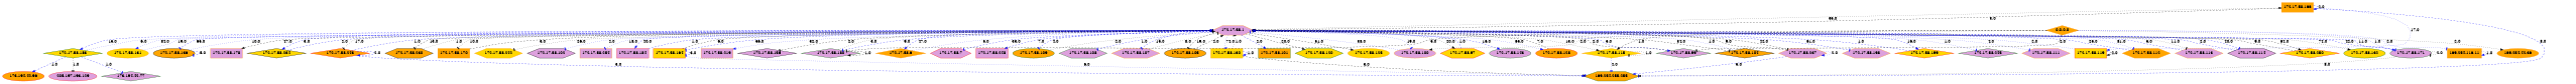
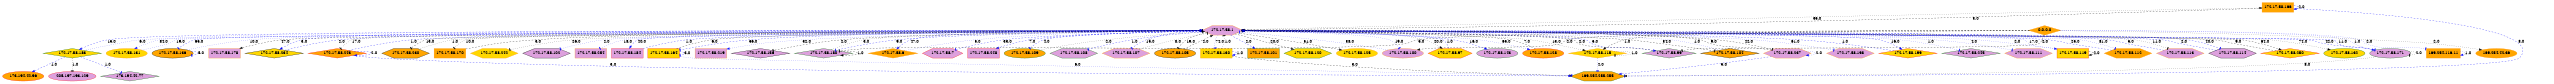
  digraph {
    node [color=darkorange fillcolor=plum shape=hexagon style=filled]
    edge [arrowhead=normal color=blue style=dashed]
    n1 [fillcolor=orange label="172.17.58.166" shape=box]
    n2 [color=darkgreen fillcolor=orange label="169.254.255.255"]
    n3 [label="172.17.58.1"]
    n4 [label="172.17.58.198"]
    n5 [color=red fillcolor=gold label="172.17.58.199" shape=diamond]
    n6 [color=darkgreen label="172.17.58.245" shape=diamond]
    n7 [color=red fillcolor=gold label="172.17.58.119" shape=box]
    n8 [label="172.17.58.111"]
    n9 [fillcolor=orange label="172.17.58.112"]
    n10 [label="172.17.58.113"]
    n11 [color=black label="172.17.58.114"]
    n12 [fillcolor=gold label="172.17.58.115" shape=diamond]
    n13 [color=red fillcolor=gold label="172.17.58.250" shape=diamond]
    n14 [color=darkgreen fillcolor=gold label="172.17.58.132" shape=ellipse]
    n15 [fillcolor=gold label="172.17.58.130" shape=box]
    n16 [fillcolor=gold label="172.17.58.131" shape=ellipse]
    n17 [color=black fillcolor=orange label="172.17.58.136" shape=ellipse]
    n18 [label="172.17.58.178" shape=box]
    n19 [color=black fillcolor=gold label="172.17.58.234" shape=diamond]
    n20 [label="172.17.58.237"]
    n21 [color=black fillcolor=orange label="172.17.58.230"]
    n22 [fillcolor=orange label="172.17.58.170" shape=box]
    n23 [color=darkgreen label="172.17.58.171" shape=ellipse]
    n24 [fillcolor=gold label="172.17.58.242"]
    n25 [color=black label="172.17.58.102"]
    n26 [label="172.17.58.254" shape=box]
    n27 [color=red label="172.17.58.184" shape=box]
    n28 [color=darkgreen fillcolor=gold label="172.17.58.183" shape=diamond]
    n29 [color=darkgreen label="172.17.58.180" shape=diamond]
    n30 [label="172.17.58.219" shape=box]
    n31 [color=black label="172.17.58.156" shape=diamond]
    n32 [fillcolor=orange label="172.17.58.6" shape=diamond]
    n33 [color=red label="172.17.58.7"]
    n34 [color=red label="172.17.58.248" shape=box]
    n35 [color=darkgreen fillcolor=orange label="172.17.58.109" shape=ellipse]
    n36 [color=darkgreen label="172.17.58.108"]
    n37 [label="172.17.58.107"]
    n38 [color=black fillcolor=orange label="172.17.58.105" shape=ellipse]
    n39 [color=red fillcolor=orange label="172.17.58.243" shape=diamond]
    n40 [color=darkgreen fillcolor=orange label="172.17.58.101" shape=box]
    n41 [label="172.17.58.100" shape=ellipse]
    n42 [color=darkgreen fillcolor=gold label="172.17.58.120"]
    n43 [fillcolor=gold label="172.17.58.125" shape=ellipse]
    n44 [color=red fillcolor=gold label="172.17.58.97"]
    n45 [color=darkgreen label="172.17.58.143" shape=ellipse]
    n46 [color=red fillcolor=orange label="172.17.58.128" shape=ellipse]
    n47 [color=darkgreen label="172.17.58.99" shape=diamond]
    n48 [color=black fillcolor=orange label="172.17.58.104" shape=diamond]
    n49 [color=red fillcolor=gold label="172.17.58.164" shape=box]
    n50 [color=red fillcolor=orange label="173.194.42.96" shape=ellipse]
    n51 [fillcolor=orange label="169.254.116.11" shape=box]
    n52 [color=red label="205.197.193.129" shape=ellipse]
    n53 [fillcolor=orange label="169.254.42.36" shape=ellipse]
    n54 [color=darkgreen label="173.194.42.77" shape=diamond]
    n55 [fillcolor=orange label="0.0.0.0" shape=diamond]
    n1 -> n1 [label=2.0]
    n1 -> n2 [arrowhead=tee label=8.0]
    n1 -> n3 [color=black label=3.0]
    n3 -> n1 [color=black label=35.0 style=dotted]
-   n3 -> n4 [arrowhead=tee label=61.0]
+   n3 -> n4 [arrowhead=tee label=61.0 style=dotted]
    n3 -> n5 [label=16.0]
    n3 -> n6 [arrowhead=tee label=1.0 style=dotted]
-   n1 -> n7 [label=17.0 style=dotted]
+   n3 -> n7 [label=17.0 style=dotted]
    n3 -> n8 [arrowhead=tee label=4.0 style=dotted]
    n3 -> n9 [arrowhead=tee label=81.0 style=dotted]
    n3 -> n10 [arrowhead=tee color=black label=11.0 style=dotted]
    n3 -> n11 [arrowhead=tee label=40.0]
    n3 -> n12 [color=black label=13.0 style=dotted]
    n3 -> n13 [color=black label=64.0]
    n3 -> n14 [color=black label=74.0 style=dotted]
    n3 -> n15 [arrowhead=tee label=74.0 style=dotted]
    n3 -> n16 [label=84.0 style=dotted]
    n3 -> n17 [arrowhead=tee label=65.0]
    n3 -> n18 [color=black label=47.0]
    n3 -> n19 [label=3.0]
    n3 -> n20 [arrowhead=tee color=black label=42.0]
    n3 -> n21 [arrowhead=tee color=black label=13.0]
    n3 -> n22 [arrowhead=tee color=black label=10.0 style=dotted]
    n3 -> n23 [arrowhead=tee label=42.0]
    n3 -> n24 [arrowhead=tee color=black label=26.0 style=dotted]
    n3 -> n25 [arrowhead=tee label=2.0 style=dotted]
    n3 -> n26 [arrowhead=tee label=18.0 style=dotted]
    n3 -> n27 [label=40.0]
    n3 -> n28 [label=15.0]
    n3 -> n29 [arrowhead=tee label=9.0]
    n3 -> n30 [label=32.0 style=dotted]
    n3 -> n31 [arrowhead=tee color=black label=2.0]
    n3 -> n32 [label=47.0]
    n3 -> n33 [arrowhead=tee label=33.0]
    n3 -> n34 [label=7.0]
    n3 -> n35 [arrowhead=tee label=4.0]
    n3 -> n36 [arrowhead=tee label=1.0]
    n3 -> n37 [arrowhead=tee label=15.0]
    n3 -> n38 [arrowhead=tee color=black label=19.0]
    n3 -> n39 [arrowhead=tee color=black label=17.0 style=dotted]
    n3 -> n40 [label=2.0]
    n3 -> n41 [arrowhead=tee label=19.0 style=dotted]
    n3 -> n42 [color=black label=20.0]
    n3 -> n43 [color=black label=51.0]
    n3 -> n44 [color=black label=20.0 style=dotted]
    n3 -> n45 [label=16.0]
    n3 -> n46 [label=65.0 style=dotted]
    n3 -> n47 [label=5.0]
    n3 -> n48 [arrowhead=tee color=black label=34.0]
    n3 -> n49 [arrowhead=tee label=56.0]
    n5 -> n3 [label=1.0]
    n7 -> n3 [arrowhead=tee label=2.0 style=dotted]
    n7 -> n7 [color=black label=2.0]
    n9 -> n3 [arrowhead=tee label=25.0]
    n10 -> n3 [arrowhead=tee label=5.0]
    n11 -> n3 [arrowhead=tee label=2.0]
    n12 -> n2 [arrowhead=tee label=4.0 style=dotted]
    n12 -> n12 [arrowhead=tee color=black label=1.0 style=dotted]
    n13 -> n3 [color=black label=9.0]
    n15 -> n2 [color=black label=3.0]
    n15 -> n3 [arrowhead=tee color=black label=1.0 style=dotted]
    n15 -> n15 [label=1.0]
    n16 -> n3 [arrowhead=tee label=19.0 style=dotted]
    n17 -> n3 [arrowhead=tee label=10.0 style=dotted]
    n17 -> n17 [arrowhead=tee label=5.0]
    n19 -> n3 [label=2.0]
    n20 -> n2 [label=5.0]
    n20 -> n3 [color=black label=9.0]
    n20 -> n20 [label=2.0 style=dotted]
    n21 -> n3 [arrowhead=tee color=black label=1.0 style=dotted]
    n22 -> n3 [color=black label=3.0]
    n23 -> n2 [color=black label=8.0 style=dotted]
    n23 -> n3 [label=11.0]
    n23 -> n23 [arrowhead=tee color=black label=2.0 style=dotted]
    n27 -> n3 [label=1.0]
    n28 -> n3 [arrowhead=tee label=6.0 style=dotted]
    n28 -> n50 [label=1.0]
    n28 -> n52 [arrowhead=tee color=black label=1.0 style=dotted]
    n28 -> n54 [arrowhead=tee label=1.0]
    n29 -> n3 [color=black label=3.0 style=dotted]
    n29 -> n29 [color=black label=1.0]
    n32 -> n3 [label=5.0 style=dotted]
    n35 -> n3 [color=black label=2.0 style=dotted]
    n37 -> n3 [arrowhead=tee color=black label=8.0 style=dotted]
    n38 -> n3 [color=black label=2.0]
    n39 -> n2 [label=3.0]
    n39 -> n3 [label=1.0]
    n39 -> n39 [label=2.0]
    n41 -> n3 [arrowhead=tee label=38.0 style=dotted]
    n44 -> n3 [label=1.0]
    n46 -> n3 [color=black label=7.0]
    n47 -> n3 [arrowhead=tee color=black label=2.0]
    n48 -> n3 [label=1.0 style=dotted]
    n49 -> n2 [arrowhead=tee label=6.0 style=dotted]
    n49 -> n3 [arrowhead=tee color=black label=6.0]
    n49 -> n49 [arrowhead=tee label=3.0]
    n51 -> n51 [label=1.0 style=dotted]
    n55 -> n12 [color=black label=1.0]
    n55 -> n23 [label=1.0 style=dotted]
    n55 -> n29 [arrowhead=tee color=black label=5.0]
-   n55 -> n41 [color=black label=2.0 style=dotted]
+   n55 -> n41 [color=black label=2.0]
    n55 -> n47 [arrowhead=tee color=black label=2.0]
    n55 -> n51 [arrowhead=tee label=2.0 style=dotted]
    n55 -> n53 [color=black label=2.0 style=dotted]
  }
